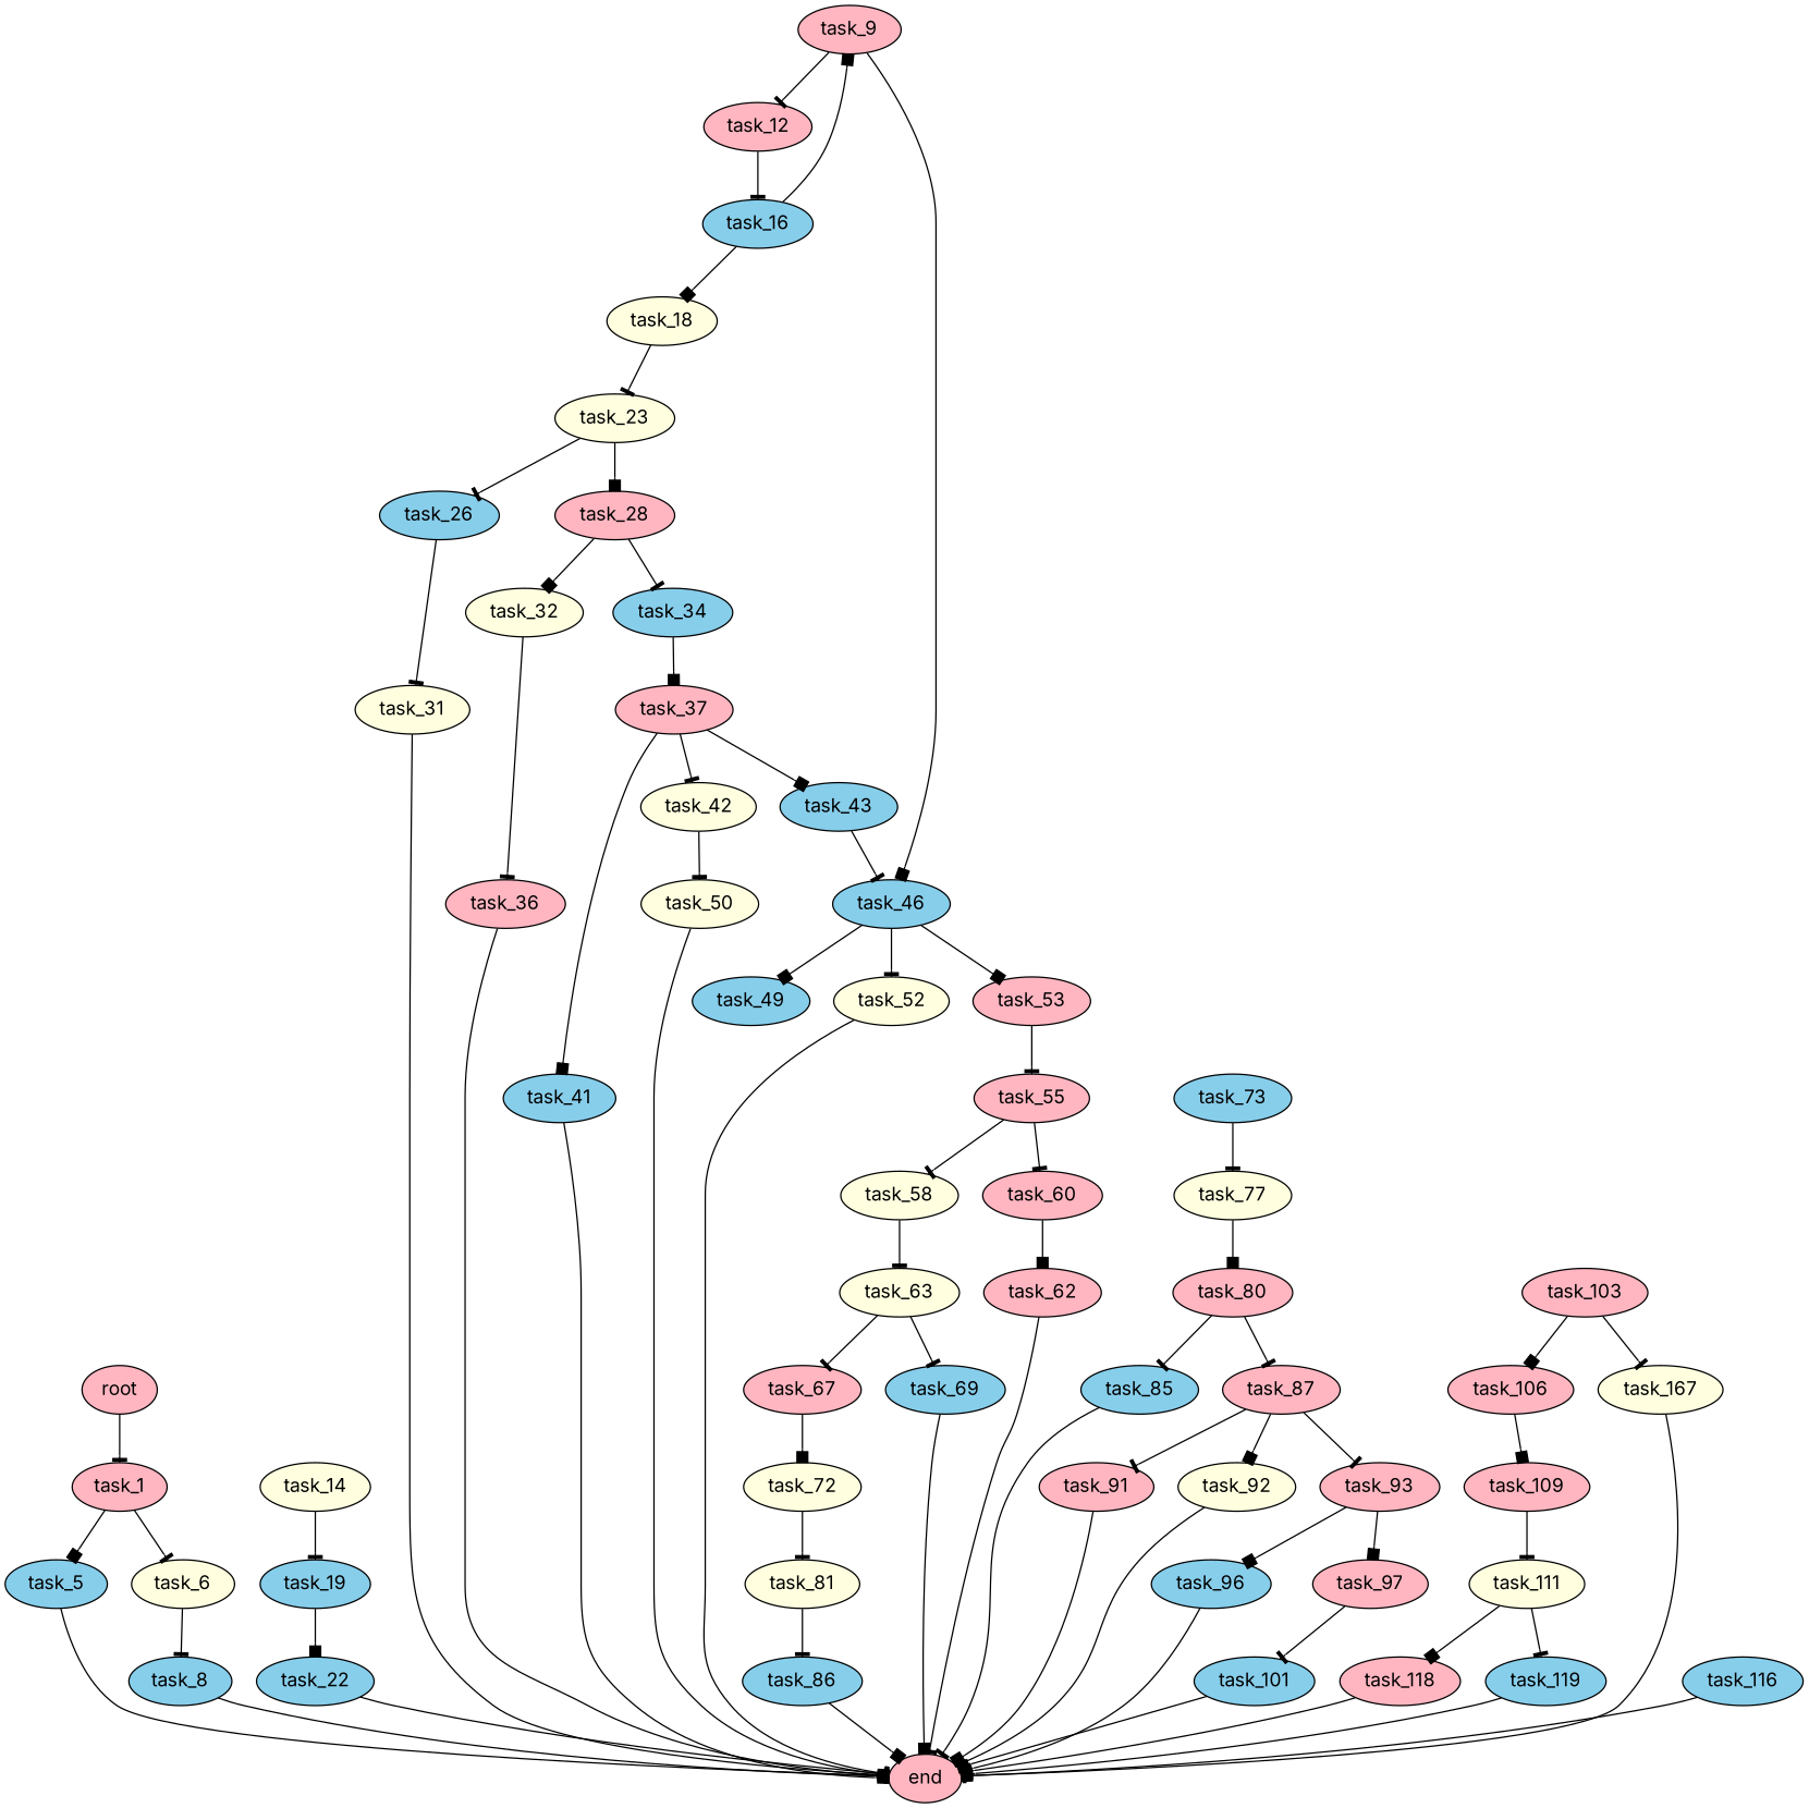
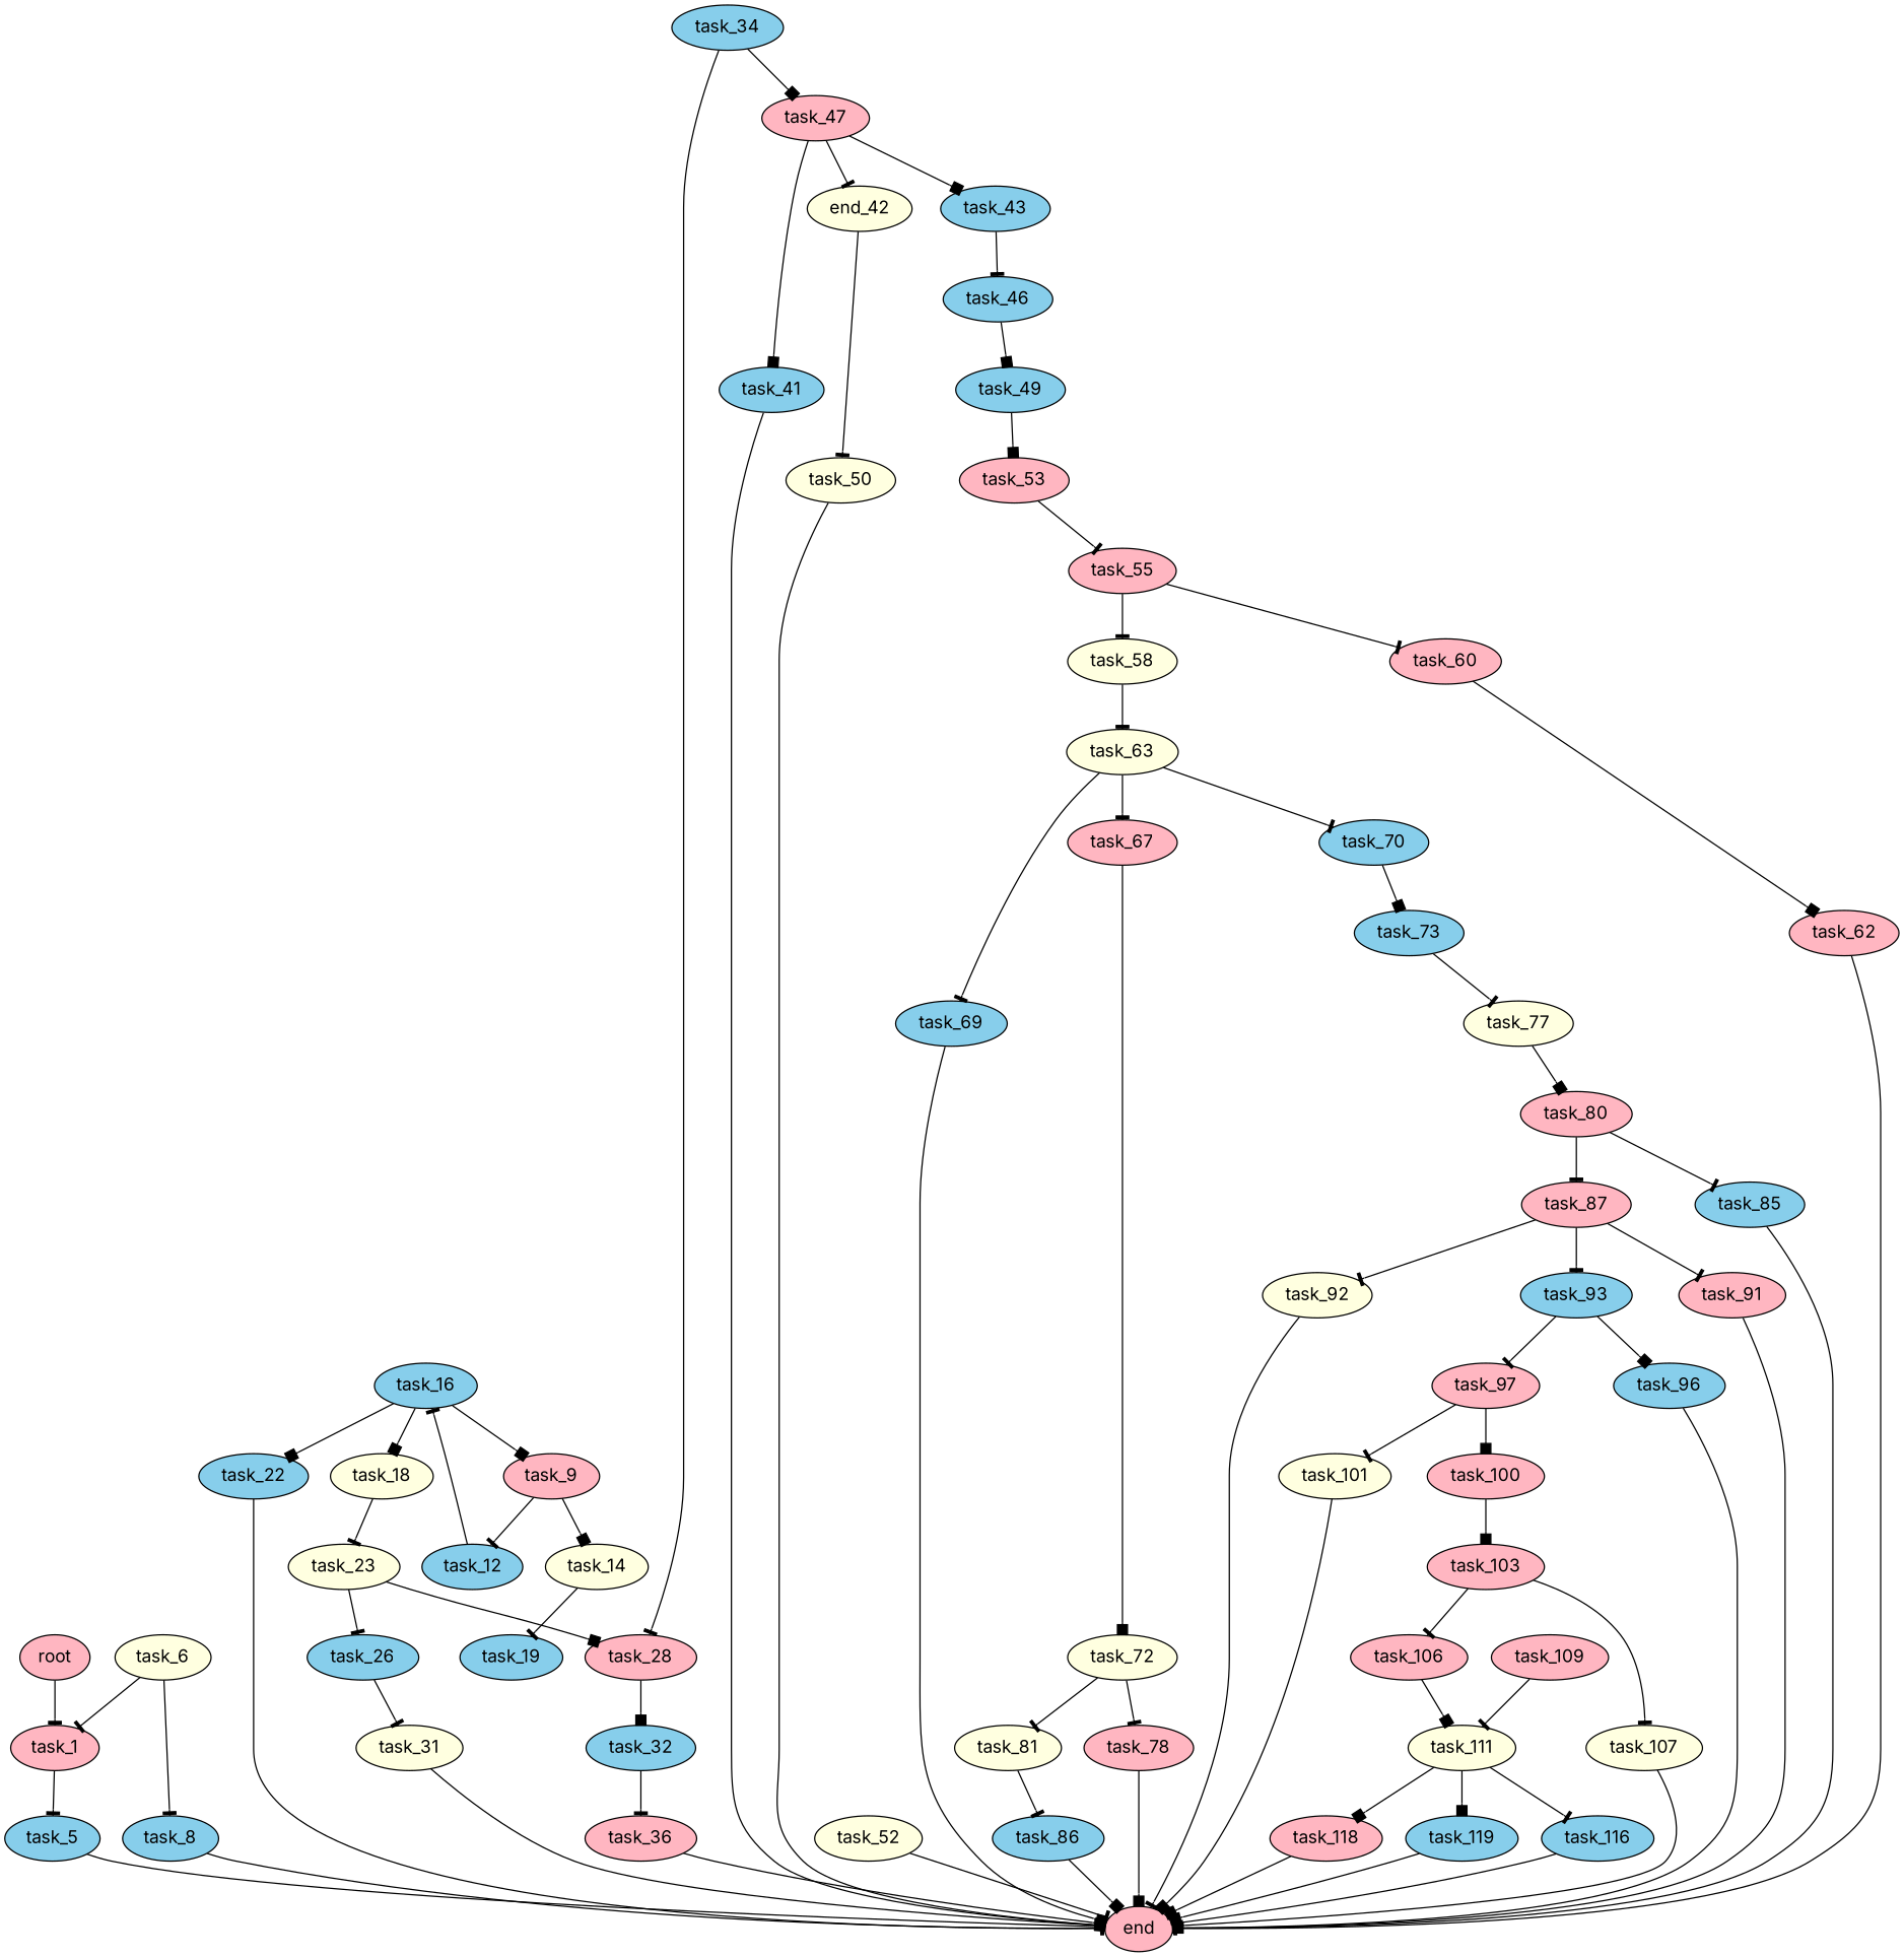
  digraph {
    fontname=Inter
    node [fillcolor=skyblue fontname=Inter style=filled]
    edge [arrowhead=tee fontname=Inter]
    root [fillcolor=lightpink]
    task_1 [fillcolor=lightpink]
    task_5
    task_6 [fillcolor=lightyellow]
    end [fillcolor=lightpink]
    task_8
    task_9 [fillcolor=lightpink]
-   task_12 [fillcolor=lightpink]
+   task_12
    task_14 [fillcolor=lightyellow]
    task_16
    task_19
    task_18 [fillcolor=lightyellow]
    task_22
    task_23 [fillcolor=lightyellow]
    task_26
    task_28 [fillcolor=lightpink]
    task_31 [fillcolor=lightyellow]
-   task_32 [fillcolor=lightyellow]
+   task_32
    task_34
    task_36 [fillcolor=lightpink]
-   task_37 [fillcolor=lightpink]
+   task_37 [fillcolor=lightpink label=task_47]
    task_41
-   task_42 [fillcolor=lightyellow]
+   task_42 [fillcolor=lightyellow label=end_42]
    task_43
    task_50 [fillcolor=lightyellow]
    task_46
    task_49
    task_52 [fillcolor=lightyellow]
    task_53 [fillcolor=lightpink]
    task_55 [fillcolor=lightpink]
    task_58 [fillcolor=lightyellow]
    task_60 [fillcolor=lightpink]
    task_63 [fillcolor=lightyellow]
    task_62 [fillcolor=lightpink]
    task_67 [fillcolor=lightpink]
    task_69
+   task_70
    task_72 [fillcolor=lightyellow]
    task_73
+   task_78 [fillcolor=lightpink]
    task_81 [fillcolor=lightyellow]
    task_77 [fillcolor=lightyellow]
    task_86
    task_80 [fillcolor=lightpink]
    task_85
    task_87 [fillcolor=lightpink]
    task_91 [fillcolor=lightpink]
    task_92 [fillcolor=lightyellow]
-   task_93 [fillcolor=lightpink]
+   task_93
    task_96
    task_97 [fillcolor=lightpink]
-   task_101
+   task_100 [fillcolor=lightpink]
+   task_101 [fillcolor=lightyellow]
    task_103 [fillcolor=lightpink]
    task_106 [fillcolor=lightpink]
-   task_107 [fillcolor=lightyellow label=task_167]
+   task_107 [fillcolor=lightyellow]
    task_109 [fillcolor=lightpink]
    task_111 [fillcolor=lightyellow]
    task_116
    task_118 [fillcolor=lightpink]
    task_119
    root -> task_1
-   task_1 -> task_5 [arrowhead=box]
-   task_1 -> task_6
+   task_1 -> task_5
+   task_6 -> task_1
    task_5 -> end
    task_6 -> task_8
    task_8 -> end
    task_9 -> task_12
-   task_9 -> task_46 [arrowhead=box]
+   task_9 -> task_14 [arrowhead=box]
    task_12 -> task_16
    task_14 -> task_19
    task_16 -> task_9 [arrowhead=box]
    task_16 -> task_18 [arrowhead=box]
-   task_19 -> task_22 [arrowhead=box]
+   task_16 -> task_22 [arrowhead=box]
    task_18 -> task_23
    task_22 -> end
    task_23 -> task_26
    task_23 -> task_28 [arrowhead=box]
    task_26 -> task_31
    task_28 -> task_32 [arrowhead=box]
-   task_28 -> task_34
+   task_34 -> task_28
    task_31 -> end [arrowhead=box]
    task_32 -> task_36
    task_34 -> task_37 [arrowhead=box]
    task_36 -> end [arrowhead=box]
    task_37 -> task_41 [arrowhead=box]
    task_37 -> task_42
    task_37 -> task_43 [arrowhead=box]
    task_41 -> end [arrowhead=box]
    task_42 -> task_50
    task_43 -> task_46
    task_50 -> end
    task_46 -> task_49 [arrowhead=box]
-   task_46 -> task_52
-   task_46 -> task_53 [arrowhead=box]
+   task_49 -> task_53 [arrowhead=box]
    task_52 -> end
    task_53 -> task_55
    task_55 -> task_58
    task_55 -> task_60
    task_58 -> task_63
    task_60 -> task_62 [arrowhead=box]
    task_63 -> task_67
    task_63 -> task_69
+   task_63 -> task_70
    task_62 -> end
    task_67 -> task_72 [arrowhead=box]
    task_69 -> end [arrowhead=box]
+   task_70 -> task_73 [arrowhead=box]
+   task_72 -> task_78
    task_72 -> task_81
    task_73 -> task_77
+   task_78 -> end [arrowhead=box]
    task_81 -> task_86
    task_77 -> task_80 [arrowhead=box]
    task_86 -> end [arrowhead=box]
    task_80 -> task_85
    task_80 -> task_87
    task_85 -> end
    task_87 -> task_91
-   task_87 -> task_92 [arrowhead=box]
+   task_87 -> task_92
    task_87 -> task_93
    task_91 -> end [arrowhead=box]
    task_92 -> end
    task_93 -> task_96 [arrowhead=box]
-   task_93 -> task_97 [arrowhead=box]
+   task_93 -> task_97
    task_96 -> end [arrowhead=box]
+   task_97 -> task_100 [arrowhead=box]
    task_97 -> task_101
+   task_100 -> task_103 [arrowhead=box]
    task_101 -> end [arrowhead=box]
-   task_103 -> task_106 [arrowhead=box]
+   task_103 -> task_106
    task_103 -> task_107
-   task_106 -> task_109 [arrowhead=box]
+   task_106 -> task_111 [arrowhead=box]
    task_107 -> end [arrowhead=box]
    task_109 -> task_111
+   task_111 -> task_116
    task_111 -> task_118 [arrowhead=box]
-   task_111 -> task_119
+   task_111 -> task_119 [arrowhead=box]
    task_116 -> end
    task_118 -> end [arrowhead=box]
    task_119 -> end [arrowhead=box]
  }
